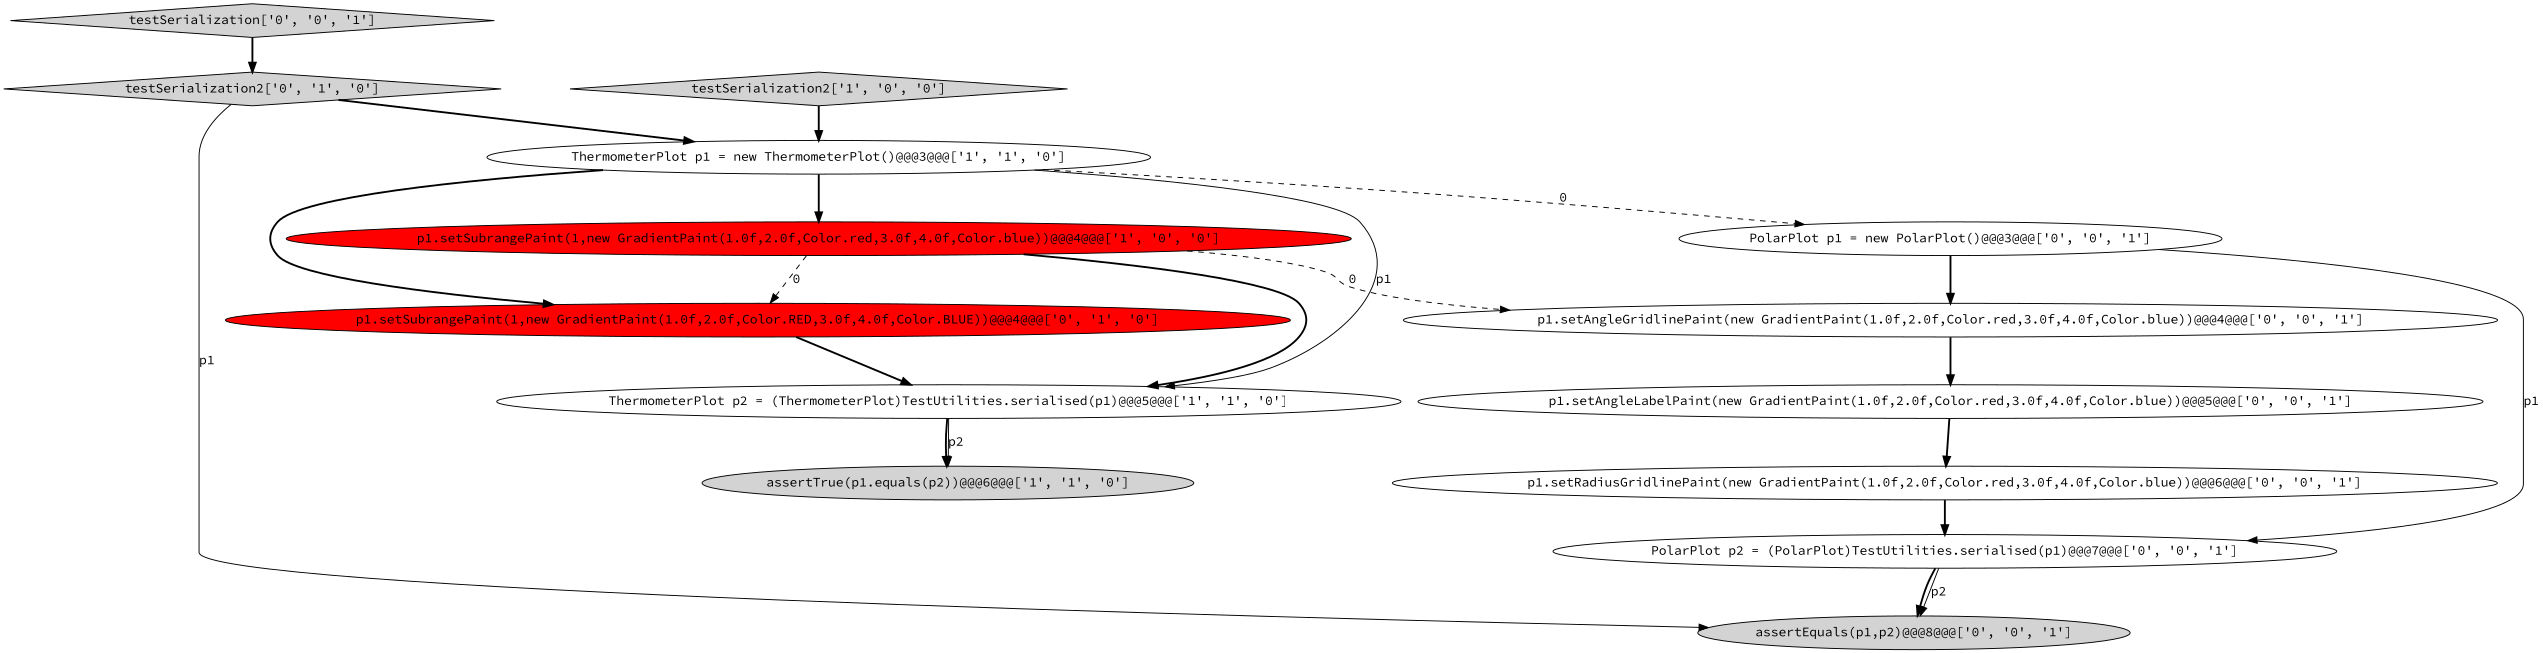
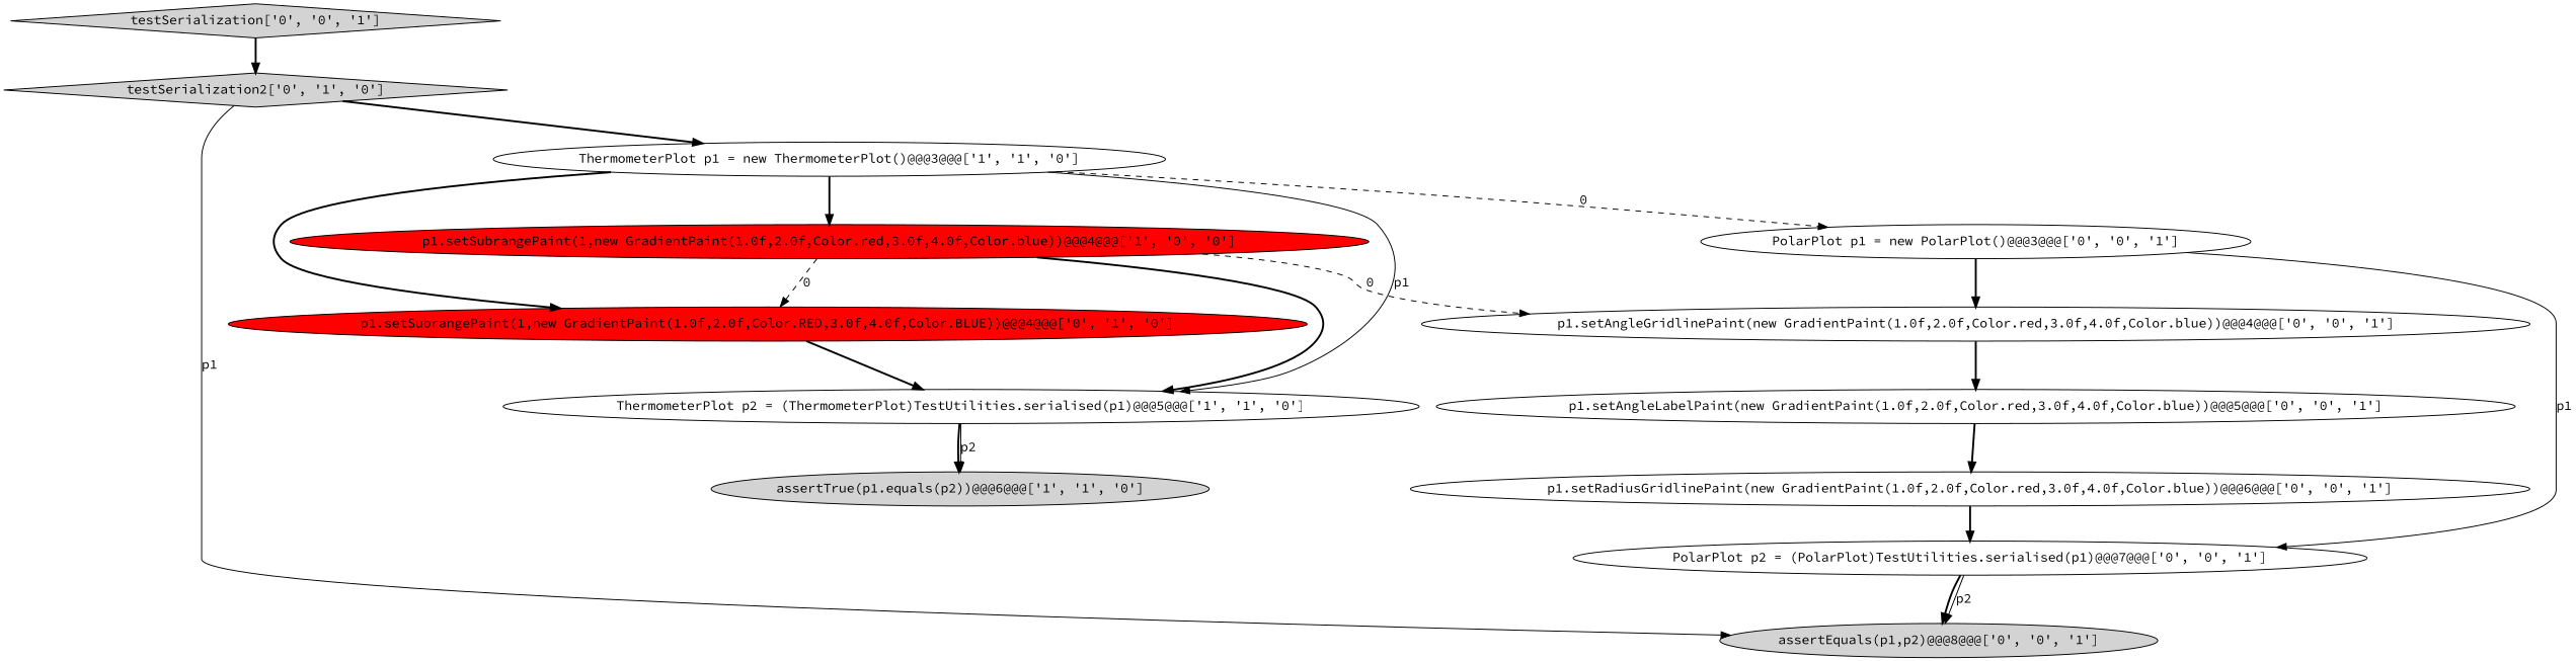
  digraph {
    fontname="Source Code Pro"
    node [fillcolor=white fontname="Source Code Pro" shape=ellipse style=filled]
    edge [fontname="Source Code Pro" style=bold]
    n1 [fillcolor=lightgray label="testSerialization['0', '0', '1']" shape=diamond]
    n2 [fillcolor=lightgray label="testSerialization2['0', '1', '0']" shape=diamond]
    n3 [label="PolarPlot p1 = new PolarPlot()@@@3@@@['0', '0', '1']"]
    n4 [label="p1.setAngleGridlinePaint(new GradientPaint(1.0f,2.0f,Color.red,3.0f,4.0f,Color.blue))@@@4@@@['0', '0', '1']"]
    n5 [label="PolarPlot p2 = (PolarPlot)TestUtilities.serialised(p1)@@@7@@@['0', '0', '1']"]
    n6 [label="p1.setAngleLabelPaint(new GradientPaint(1.0f,2.0f,Color.red,3.0f,4.0f,Color.blue))@@@5@@@['0', '0', '1']"]
    n7 [label="p1.setRadiusGridlinePaint(new GradientPaint(1.0f,2.0f,Color.red,3.0f,4.0f,Color.blue))@@@6@@@['0', '0', '1']"]
    n8 [label="ThermometerPlot p1 = new ThermometerPlot()@@@3@@@['1', '1', '0']"]
    n9 [fillcolor=lightgray label="assertEquals(p1,p2)@@@8@@@['0', '0', '1']"]
    n10 [fillcolor=red label="p1.setSubrangePaint(1,new GradientPaint(1.0f,2.0f,Color.red,3.0f,4.0f,Color.blue))@@@4@@@['1', '0', '0']"]
    n11 [fillcolor=red label="p1.setSubrangePaint(1,new GradientPaint(1.0f,2.0f,Color.RED,3.0f,4.0f,Color.BLUE))@@@4@@@['0', '1', '0']"]
    n12 [label="ThermometerPlot p2 = (ThermometerPlot)TestUtilities.serialised(p1)@@@5@@@['1', '1', '0']"]
    n13 [fillcolor=lightgray label="assertTrue(p1.equals(p2))@@@6@@@['1', '1', '0']"]
-   n14 [fillcolor=lightgray label="testSerialization2['1', '0', '0']" shape=diamond]
    n1 -> n2
    n2 -> n8
    n2 -> n9 [label=p1 style=solid]
    n3 -> n4
    n3 -> n5 [label=p1 style=solid]
    n4 -> n6
    n5 -> n9 [label=p2 style=solid]
    n5 -> n9
    n6 -> n7
    n7 -> n5
    n8 -> n3 [label=0 style=dashed]
    n8 -> n10
    n8 -> n11
    n8 -> n12 [label=p1 style=solid]
    n10 -> n4 [label=0 style=dashed]
    n10 -> n11 [label=0 style=dashed]
    n10 -> n12
    n11 -> n12
    n12 -> n13
    n12 -> n13 [label=p2 style=solid]
-   n14 -> n8
  }
